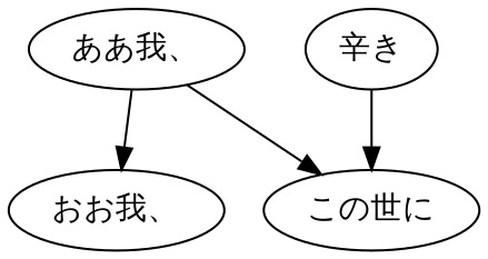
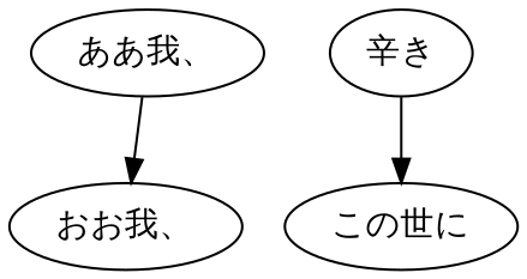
  digraph {
    fontname="Courier Prime"
    node [fontname="Courier Prime"]
    edge [fontname="Courier Prime"]
    n1 [label="おお我、"]
    n2 [label="ああ我、"]
    n3 [label="この世に"]
    n4 [label="辛き"]
    n2 -> n1
-   n2 -> n3
    n4 -> n3
  }
